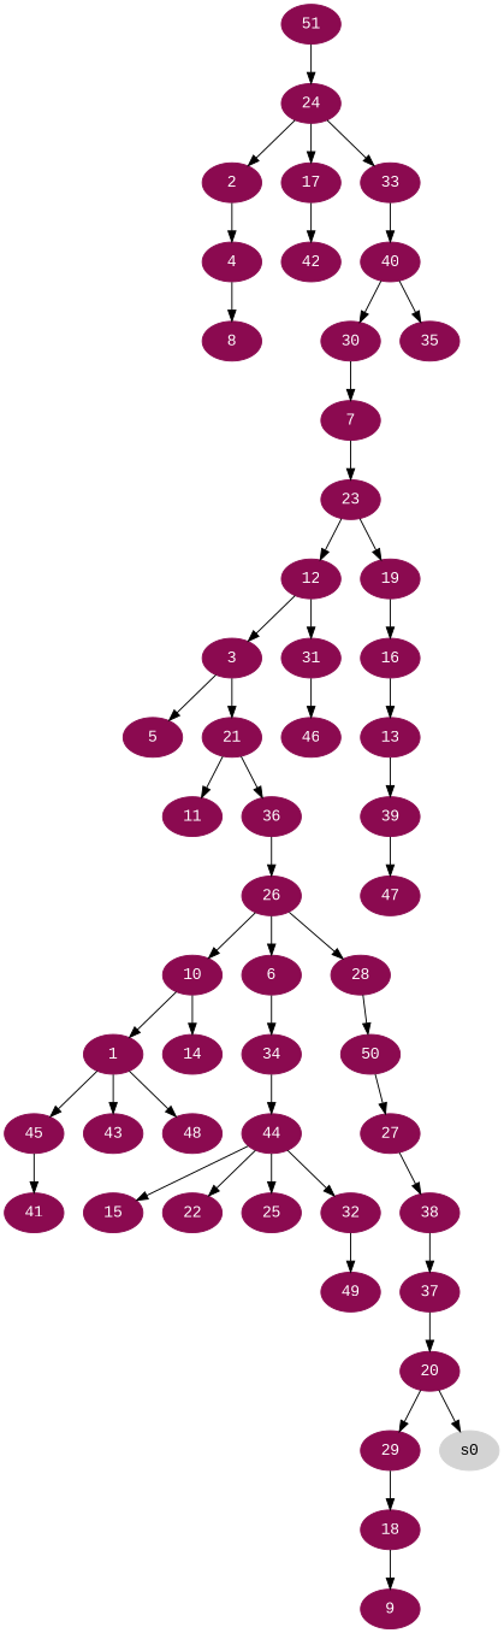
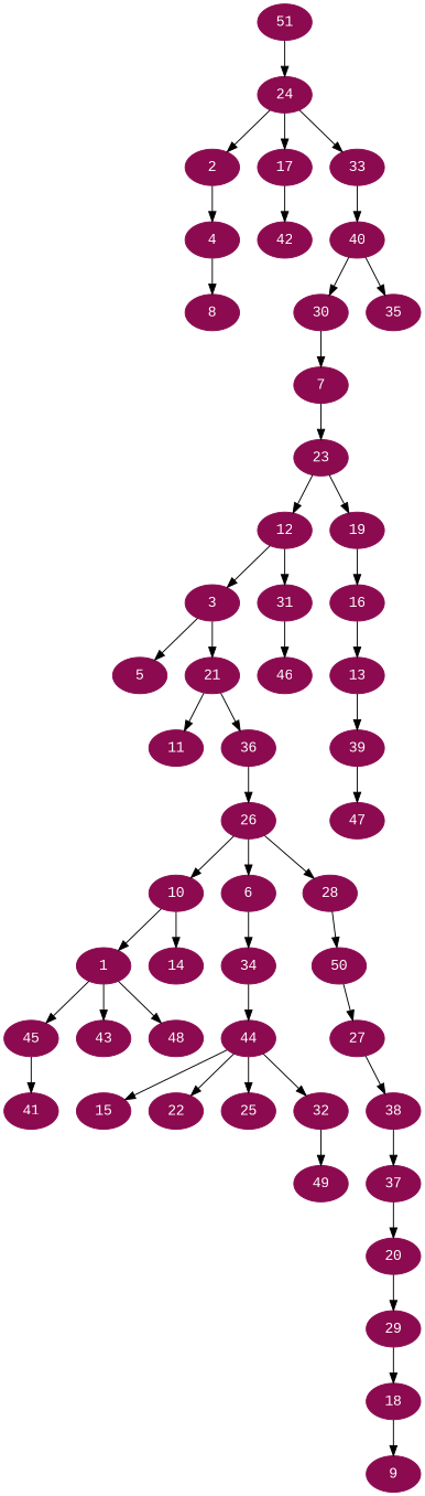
  digraph {
    fontname="Liberation Mono"
    node [color=deeppink4 fontcolor=white style=filled fontname="Liberation Mono"]
    edge [fontname="Liberation Mono"]
    10
    1
    14
    45
    43
    48
    24
    2
    17
    33
    4
    12
    3
    31
    5
    21
    8
    26
    6
    28
    34
    30
    7
    23
    18
    9
    11
    36
    19
    16
    13
    39
    44
    15
    22
    25
    32
    42
    29
    37
    20
-   s0 [color=lightgrey fontcolor=black]
    51
    50
    27
    38
    40
    35
    46
    49
    47
    41
    10 -> 1
    10 -> 14
    1 -> 45
    1 -> 43
    1 -> 48
    45 -> 41
    24 -> 2
    24 -> 17
    24 -> 33
    2 -> 4
    17 -> 42
    33 -> 40
    4 -> 8
    12 -> 3
    12 -> 31
    3 -> 5
    3 -> 21
    31 -> 46
    21 -> 11
    21 -> 36
    26 -> 10
    26 -> 6
    26 -> 28
    6 -> 34
    28 -> 50
    34 -> 44
    30 -> 7
    7 -> 23
    23 -> 12
    23 -> 19
    18 -> 9
    36 -> 26
    19 -> 16
    16 -> 13
    13 -> 39
    39 -> 47
    44 -> 15
    44 -> 22
    44 -> 25
    44 -> 32
    32 -> 49
    29 -> 18
    37 -> 20
    20 -> 29
-   20 -> s0
    51 -> 24
    50 -> 27
    27 -> 38
    38 -> 37
    40 -> 30
    40 -> 35
  }
